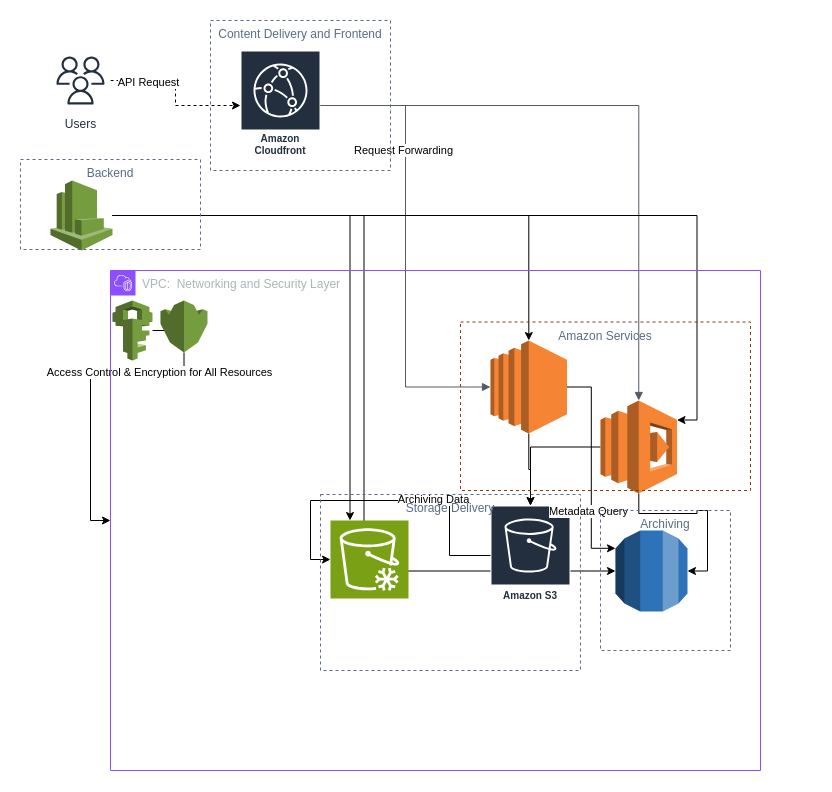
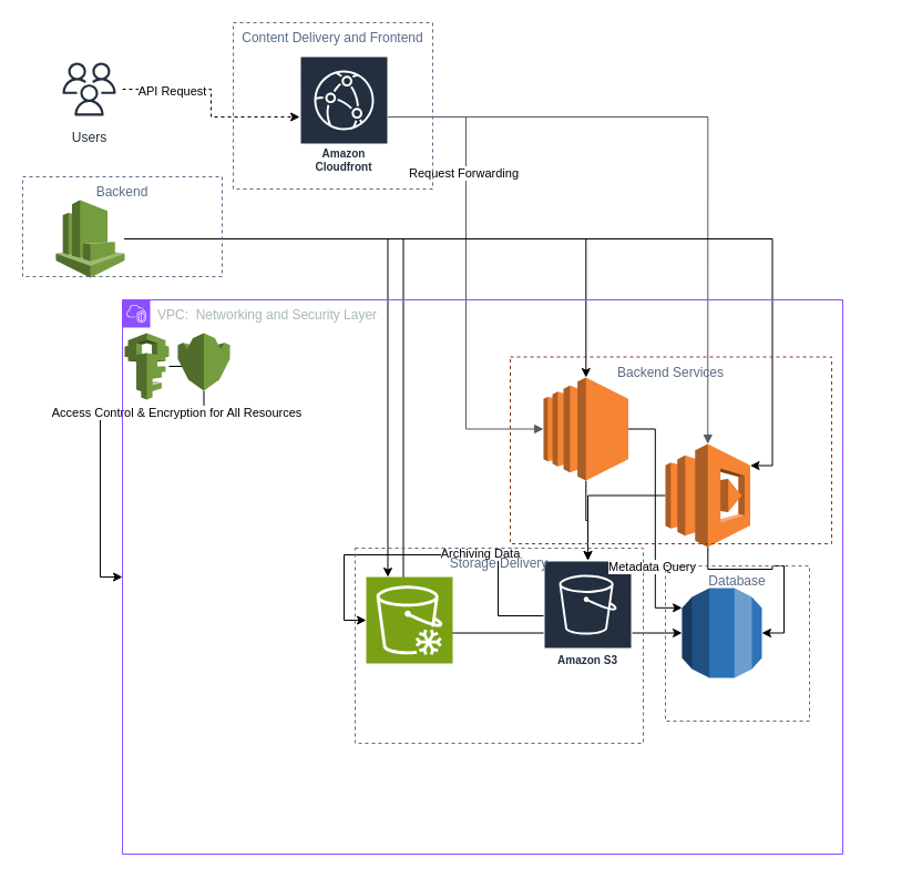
  <mxCell id="0" />
  <mxCell id="1" parent="0" />
  <mxCell id="2" value="" style="group" vertex="1" connectable="0" parent="1"><mxGeometry x="50" y="40" width="760" height="730" as="geometry" /></mxCell>
- <mxCell id="3" value="Amazon Cloudfront" style="sketch=0;outlineConnect=0;fontColor=#232F3E;gradientColor=none;strokeColor=#ffffff;fillColor=#232F3E;dashed=0;verticalLabelPosition=middle;verticalAlign=bottom;align=center;html=1;whiteSpace=wrap;fontSize=10;fontStyle=1;spacing=3;shape=mxgraph.aws4.productIcon;prIcon=mxgraph.aws4.cloudfront;" vertex="1" parent="2"><mxGeometry x="190" y="10" width="80" height="110" as="geometry" /></mxCell>
+ <mxCell id="3" value="Amazon Cloudfront" style="sketch=0;outlineConnect=0;fontColor=#232F3E;gradientColor=none;strokeColor=#ffffff;fillColor=#232F3E;dashed=0;verticalLabelPosition=middle;verticalAlign=bottom;align=center;html=1;whiteSpace=wrap;fontSize=10;fontStyle=1;spacing=3;shape=mxgraph.aws4.productIcon;prIcon=mxgraph.aws4.cloudfront;" vertex="1" parent="2"><mxGeometry x="220" y="10" width="80" height="110" as="geometry" /></mxCell>
  <mxCell id="4" style="edgeStyle=orthogonalEdgeStyle;rounded=0;orthogonalLoop=1;jettySize=auto;html=1;dashed=1;" edge="1" parent="2" source="6" target="3"><mxGeometry relative="1" as="geometry" /></mxCell>
  <mxCell id="5" value="API Request" style="edgeLabel;html=1;align=center;verticalAlign=middle;resizable=0;points=[];" vertex="1" connectable="0" parent="4"><mxGeometry x="-0.528" y="-1" relative="1" as="geometry"><mxPoint as="offset" /></mxGeometry></mxCell>
  <mxCell id="6" value="Users" style="sketch=0;outlineConnect=0;fontColor=#232F3E;gradientColor=none;strokeColor=#232F3E;fillColor=#ffffff;dashed=0;verticalLabelPosition=bottom;verticalAlign=top;align=center;html=1;fontSize=12;fontStyle=0;aspect=fixed;shape=mxgraph.aws4.resourceIcon;resIcon=mxgraph.aws4.users;" vertex="1" parent="2"><mxGeometry y="10" width="60" height="60" as="geometry" /></mxCell>
  <mxCell id="7" value="" style="edgeStyle=orthogonalEdgeStyle;html=1;endArrow=block;elbow=vertical;startArrow=none;endFill=1;strokeColor=#545B64;rounded=0;entryX=0;entryY=0.5;entryDx=0;entryDy=0;entryPerimeter=0;" edge="1" parent="2" source="3" target="23"><mxGeometry width="100" relative="1" as="geometry"><mxPoint x="124" y="145" as="sourcePoint" /><mxPoint x="224" y="145" as="targetPoint" /></mxGeometry></mxCell>
  <mxCell id="8" value="Request Forwarding" style="edgeLabel;html=1;align=center;verticalAlign=middle;resizable=0;points=[];" vertex="1" connectable="0" parent="7"><mxGeometry x="-0.43" y="-3" relative="1" as="geometry"><mxPoint as="offset" /></mxGeometry></mxCell>
  <mxCell id="9" value="" style="edgeStyle=orthogonalEdgeStyle;html=1;endArrow=block;elbow=vertical;startArrow=none;endFill=1;strokeColor=#545B64;rounded=0;entryX=0.5;entryY=0;entryDx=0;entryDy=0;entryPerimeter=0;" edge="1" parent="2" source="3" target="25"><mxGeometry width="100" relative="1" as="geometry"><mxPoint x="144" y="140" as="sourcePoint" /><mxPoint x="244" y="140" as="targetPoint" /></mxGeometry></mxCell>
  <mxCell id="10" style="edgeStyle=orthogonalEdgeStyle;rounded=0;orthogonalLoop=1;jettySize=auto;html=1;exitX=0.5;exitY=1;exitDx=0;exitDy=0;" edge="1" parent="2"><mxGeometry relative="1" as="geometry"><mxPoint x="304" y="560" as="sourcePoint" /><mxPoint x="304" y="560" as="targetPoint" /></mxGeometry></mxCell>
  <mxCell id="11" value="" style="edgeStyle=orthogonalEdgeStyle;rounded=0;orthogonalLoop=1;jettySize=auto;html=1;" edge="1" parent="2" source="12" target="15"><mxGeometry relative="1" as="geometry" /></mxCell>
  <mxCell id="12" value="" style="outlineConnect=0;dashed=0;verticalLabelPosition=bottom;verticalAlign=top;align=center;html=1;shape=mxgraph.aws3.iam;fillColor=#759C3E;gradientColor=none;" vertex="1" parent="2"><mxGeometry x="62" y="260" width="40" height="60" as="geometry" /></mxCell>
  <mxCell id="13" style="edgeStyle=orthogonalEdgeStyle;rounded=0;orthogonalLoop=1;jettySize=auto;html=1;entryX=0;entryY=0.5;entryDx=0;entryDy=0;" edge="1" parent="2" source="15" target="37"><mxGeometry relative="1" as="geometry"><mxPoint x="110.0" y="410" as="targetPoint" /></mxGeometry></mxCell>
  <mxCell id="14" value="Access Control &amp;amp; Encryption for All Resources" style="edgeLabel;html=1;align=center;verticalAlign=middle;resizable=0;points=[];" vertex="1" connectable="0" parent="13"><mxGeometry x="-0.678" y="-1" relative="1" as="geometry"><mxPoint as="offset" /></mxGeometry></mxCell>
  <mxCell id="15" value="" style="outlineConnect=0;dashed=0;verticalLabelPosition=bottom;verticalAlign=top;align=center;html=1;shape=mxgraph.aws3.kms;fillColor=#759C3E;gradientColor=none;" vertex="1" parent="2"><mxGeometry x="110" y="260" width="47" height="52" as="geometry" /></mxCell>
  <mxCell id="16" style="edgeStyle=orthogonalEdgeStyle;rounded=0;orthogonalLoop=1;jettySize=auto;html=1;" edge="1" parent="2" source="17" target="23"><mxGeometry relative="1" as="geometry" /></mxCell>
  <mxCell id="17" value="" style="outlineConnect=0;dashed=0;verticalLabelPosition=bottom;verticalAlign=top;align=center;html=1;shape=mxgraph.aws3.cloudwatch;fillColor=#759C3E;gradientColor=none;" vertex="1" parent="2"><mxGeometry y="140" width="62" height="70" as="geometry" /></mxCell>
  <mxCell id="18" style="edgeStyle=orthogonalEdgeStyle;rounded=0;orthogonalLoop=1;jettySize=auto;html=1;entryX=1;entryY=0.21;entryDx=0;entryDy=0;entryPerimeter=0;" edge="1" parent="2" source="17" target="25"><mxGeometry relative="1" as="geometry" /></mxCell>
  <mxCell id="19" style="edgeStyle=orthogonalEdgeStyle;rounded=0;orthogonalLoop=1;jettySize=auto;html=1;entryX=0.25;entryY=0;entryDx=0;entryDy=0;entryPerimeter=0;" edge="1" parent="2" source="17" target="27"><mxGeometry relative="1" as="geometry" /></mxCell>
  <mxCell id="20" style="edgeStyle=orthogonalEdgeStyle;rounded=0;orthogonalLoop=1;jettySize=auto;html=1;entryX=0;entryY=0.5;entryDx=0;entryDy=0;entryPerimeter=0;" edge="1" parent="2" source="17" target="28"><mxGeometry relative="1" as="geometry" /></mxCell>
  <mxCell id="21" value="" style="group" vertex="1" connectable="0" parent="2"><mxGeometry x="280" y="300" width="440" height="330" as="geometry" /></mxCell>
  <mxCell id="22" style="edgeStyle=orthogonalEdgeStyle;rounded=0;orthogonalLoop=1;jettySize=auto;html=1;" edge="1" parent="21" source="23" target="26"><mxGeometry relative="1" as="geometry" /></mxCell>
  <mxCell id="23" value="" style="outlineConnect=0;dashed=0;verticalLabelPosition=bottom;verticalAlign=top;align=center;html=1;shape=mxgraph.aws3.ec2;fillColor=#F58534;gradientColor=none;" vertex="1" parent="21"><mxGeometry x="160" width="76.5" height="93" as="geometry" /></mxCell>
  <mxCell id="24" style="edgeStyle=orthogonalEdgeStyle;rounded=0;orthogonalLoop=1;jettySize=auto;html=1;" edge="1" parent="21" source="25" target="26"><mxGeometry relative="1" as="geometry" /></mxCell>
  <mxCell id="25" value="" style="outlineConnect=0;dashed=0;verticalLabelPosition=bottom;verticalAlign=top;align=center;html=1;shape=mxgraph.aws3.lambda;fillColor=#F58534;gradientColor=none;" vertex="1" parent="21"><mxGeometry x="270" y="60" width="76.5" height="93" as="geometry" /></mxCell>
  <mxCell id="26" value="Amazon S3" style="sketch=0;outlineConnect=0;fontColor=#232F3E;gradientColor=none;strokeColor=#ffffff;fillColor=#232F3E;dashed=0;verticalLabelPosition=middle;verticalAlign=bottom;align=center;html=1;whiteSpace=wrap;fontSize=10;fontStyle=1;spacing=3;shape=mxgraph.aws4.productIcon;prIcon=mxgraph.aws4.s3;" vertex="1" parent="21"><mxGeometry x="160" y="165" width="80" height="100" as="geometry" /></mxCell>
  <mxCell id="27" value="" style="sketch=0;points=[[0,0,0],[0.25,0,0],[0.5,0,0],[0.75,0,0],[1,0,0],[0,1,0],[0.25,1,0],[0.5,1,0],[0.75,1,0],[1,1,0],[0,0.25,0],[0,0.5,0],[0,0.75,0],[1,0.25,0],[1,0.5,0],[1,0.75,0]];outlineConnect=0;fontColor=#232F3E;fillColor=#7AA116;strokeColor=#ffffff;dashed=0;verticalLabelPosition=bottom;verticalAlign=top;align=center;html=1;fontSize=12;fontStyle=0;aspect=fixed;shape=mxgraph.aws4.resourceIcon;resIcon=mxgraph.aws4.glacier;" vertex="1" parent="21"><mxGeometry y="180" width="78" height="78" as="geometry" /></mxCell>
  <mxCell id="28" value="" style="outlineConnect=0;dashed=0;verticalLabelPosition=bottom;verticalAlign=top;align=center;html=1;shape=mxgraph.aws3.rds;fillColor=#2E73B8;gradientColor=none;" vertex="1" parent="21"><mxGeometry x="285" y="190" width="72" height="81" as="geometry" /></mxCell>
  <mxCell id="29" style="edgeStyle=orthogonalEdgeStyle;rounded=0;orthogonalLoop=1;jettySize=auto;html=1;entryX=0;entryY=0.22;entryDx=0;entryDy=0;entryPerimeter=0;" edge="1" parent="21" source="23" target="28"><mxGeometry relative="1" as="geometry" /></mxCell>
  <mxCell id="30" value="Metadata Query" style="edgeLabel;html=1;align=center;verticalAlign=middle;resizable=0;points=[];" vertex="1" connectable="0" parent="29"><mxGeometry x="0.287" y="-3" relative="1" as="geometry"><mxPoint y="13" as="offset" /></mxGeometry></mxCell>
  <mxCell id="31" style="edgeStyle=orthogonalEdgeStyle;rounded=0;orthogonalLoop=1;jettySize=auto;html=1;entryX=1;entryY=0.5;entryDx=0;entryDy=0;entryPerimeter=0;" edge="1" parent="21" source="25" target="28"><mxGeometry relative="1" as="geometry" /></mxCell>
  <mxCell id="32" style="edgeStyle=orthogonalEdgeStyle;rounded=0;orthogonalLoop=1;jettySize=auto;html=1;entryX=0;entryY=0.5;entryDx=0;entryDy=0;entryPerimeter=0;" edge="1" parent="21" source="26" target="27"><mxGeometry relative="1" as="geometry" /></mxCell>
  <mxCell id="33" value="Archiving Data" style="edgeLabel;html=1;align=center;verticalAlign=middle;resizable=0;points=[];" vertex="1" connectable="0" parent="32"><mxGeometry x="-0.279" y="-2" relative="1" as="geometry"><mxPoint as="offset" /></mxGeometry></mxCell>
- <mxCell id="34" value="Amazon Services" style="fillColor=none;strokeColor=#86391D;dashed=1;verticalAlign=top;fontStyle=0;fontColor=#5A6C86;whiteSpace=wrap;html=1;" vertex="1" parent="21"><mxGeometry x="130" y="-18.5" width="290" height="168.5" as="geometry" /></mxCell>
+ <mxCell id="34" value="Backend Services" style="fillColor=none;strokeColor=#86391D;dashed=1;verticalAlign=top;fontStyle=0;fontColor=#5A6C86;whiteSpace=wrap;html=1;" vertex="1" parent="21"><mxGeometry x="130" y="-18.5" width="290" height="168.5" as="geometry" /></mxCell>
  <mxCell id="35" value="Storage Delivery" style="fillColor=none;strokeColor=#5A6C86;dashed=1;verticalAlign=top;fontStyle=0;fontColor=#5A6C86;whiteSpace=wrap;html=1;" vertex="1" parent="21"><mxGeometry x="-10" y="154" width="260" height="176" as="geometry" /></mxCell>
- <mxCell id="36" value="Archiving" style="fillColor=none;strokeColor=#5A6C86;dashed=1;verticalAlign=top;fontStyle=0;fontColor=#5A6C86;whiteSpace=wrap;html=1;" vertex="1" parent="21"><mxGeometry x="270" y="170" width="130" height="140" as="geometry" /></mxCell>
+ <mxCell id="36" value="Database" style="fillColor=none;strokeColor=#5A6C86;dashed=1;verticalAlign=top;fontStyle=0;fontColor=#5A6C86;whiteSpace=wrap;html=1;" vertex="1" parent="21"><mxGeometry x="270" y="170" width="130" height="140" as="geometry" /></mxCell>
  <mxCell id="37" value="VPC:&amp;nbsp; Networking and Security Layer" style="points=[[0,0],[0.25,0],[0.5,0],[0.75,0],[1,0],[1,0.25],[1,0.5],[1,0.75],[1,1],[0.75,1],[0.5,1],[0.25,1],[0,1],[0,0.75],[0,0.5],[0,0.25]];outlineConnect=0;gradientColor=none;html=1;whiteSpace=wrap;fontSize=12;fontStyle=0;container=1;pointerEvents=0;collapsible=0;recursiveResize=0;shape=mxgraph.aws4.group;grIcon=mxgraph.aws4.group_vpc2;strokeColor=#8C4FFF;fillColor=none;verticalAlign=top;align=left;spacingLeft=30;fontColor=#AAB7B8;dashed=0;" vertex="1" parent="2"><mxGeometry x="60" y="230" width="650" height="500" as="geometry" /></mxCell>
  <mxCell id="38" value="Content Delivery and Frontend" style="fillColor=none;strokeColor=#5A6C86;dashed=1;verticalAlign=top;fontStyle=0;fontColor=#5A6C86;whiteSpace=wrap;html=1;" vertex="1" parent="1"><mxGeometry x="210" y="20" width="180" height="150" as="geometry" /></mxCell>
  <mxCell id="39" value="Backend" style="fillColor=none;strokeColor=#5A6C86;dashed=1;verticalAlign=top;fontStyle=0;fontColor=#5A6C86;whiteSpace=wrap;html=1;" vertex="1" parent="1"><mxGeometry x="20" y="159" width="180" height="90" as="geometry" /></mxCell>
